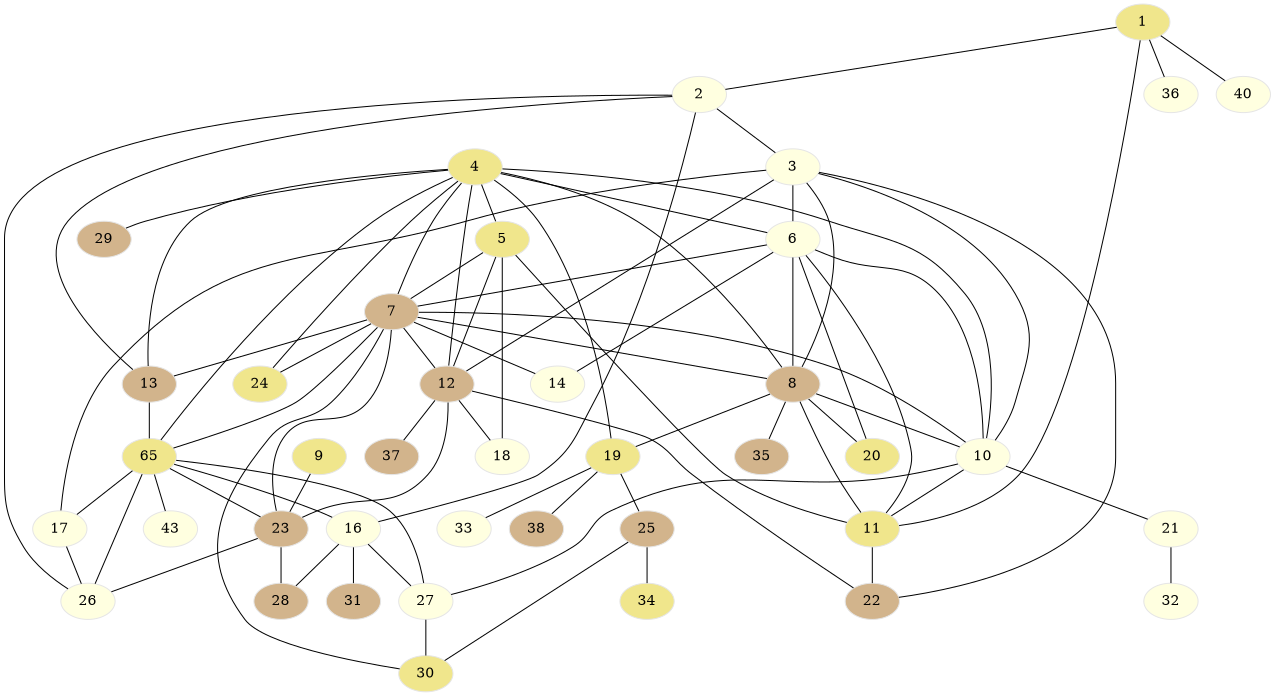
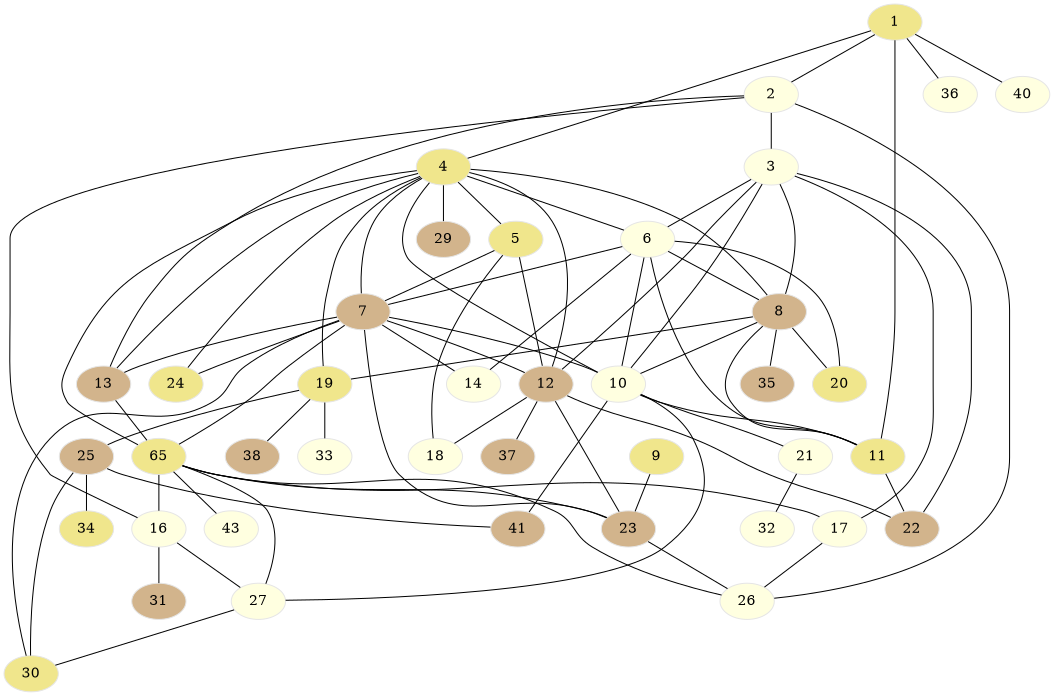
  graph {
    node [color=gray90 fillcolor=lightyellow style=filled]
    edge [weight=1.0]
    1 [fillcolor=khaki]
    2
    4 [fillcolor=khaki]
    11 [fillcolor=khaki]
    36
    40
    3
    13 [fillcolor=tan]
    16
    26
    6
    8 [fillcolor=tan]
    10
    12 [fillcolor=tan]
    5 [fillcolor=khaki]
    7 [fillcolor=tan]
    n17 [fillcolor=khaki label=65]
    19 [fillcolor=khaki]
    24 [fillcolor=khaki]
    29 [fillcolor=tan]
    22 [fillcolor=tan]
    17
    27
-   28 [fillcolor=tan]
    31 [fillcolor=tan]
    14
    20 [fillcolor=khaki]
    35 [fillcolor=tan]
    21
+   41 [fillcolor=tan]
    18
    23 [fillcolor=tan]
    37 [fillcolor=tan]
    30 [fillcolor=khaki]
    43
    25 [fillcolor=tan]
    33
    38 [fillcolor=tan]
    9 [fillcolor=khaki]
    32
    34 [fillcolor=khaki]
    1 -- 2
+   1 -- 4
    1 -- 11
    1 -- 36
    1 -- 40
    2 -- 3
    2 -- 13
    2 -- 16
    2 -- 26
    4 -- 13
    4 -- 6
    4 -- 8
    4 -- 10
    4 -- 12
    4 -- 5 [weight=2.0]
    4 -- 7
    4 -- n17
    4 -- 19
    4 -- 24
    4 -- 29
    11 -- 22
    3 -- 6
    3 -- 8
    3 -- 10
    3 -- 12
    3 -- 22
    3 -- 17
    13 -- n17 [weight=6.0]
    16 -- 27
-   16 -- 28
    16 -- 31
    6 -- 11
    6 -- 8 [weight=10.0]
    6 -- 10
    6 -- 7
    6 -- 14
    6 -- 20
    8 -- 11
    8 -- 10 [weight=2.0]
    8 -- 19
    8 -- 20
    8 -- 35
    10 -- 11
    10 -- 27
    10 -- 21
+   10 -- 41 [weight=2.0]
    12 -- 22
    12 -- 18
    12 -- 23
    12 -- 37
-   5 -- 11 [weight=2.0]
    5 -- 12
    5 -- 7 [weight=3.0]
    5 -- 18
    7 -- 13
-   7 -- 8
    7 -- 10
    7 -- 12 [weight=5.0]
    7 -- n17
    7 -- 24
    7 -- 14
    7 -- 23
    7 -- 30
    n17 -- 16
    n17 -- 26
    n17 -- 17
    n17 -- 27
    n17 -- 23
    n17 -- 43
    19 -- 25
    19 -- 33 [weight=3.0]
    19 -- 38
    17 -- 26
    27 -- 30
    21 -- 32
    23 -- 26
-   23 -- 28
+   25 -- 41
    25 -- 30
    25 -- 34
    9 -- 23
  }
